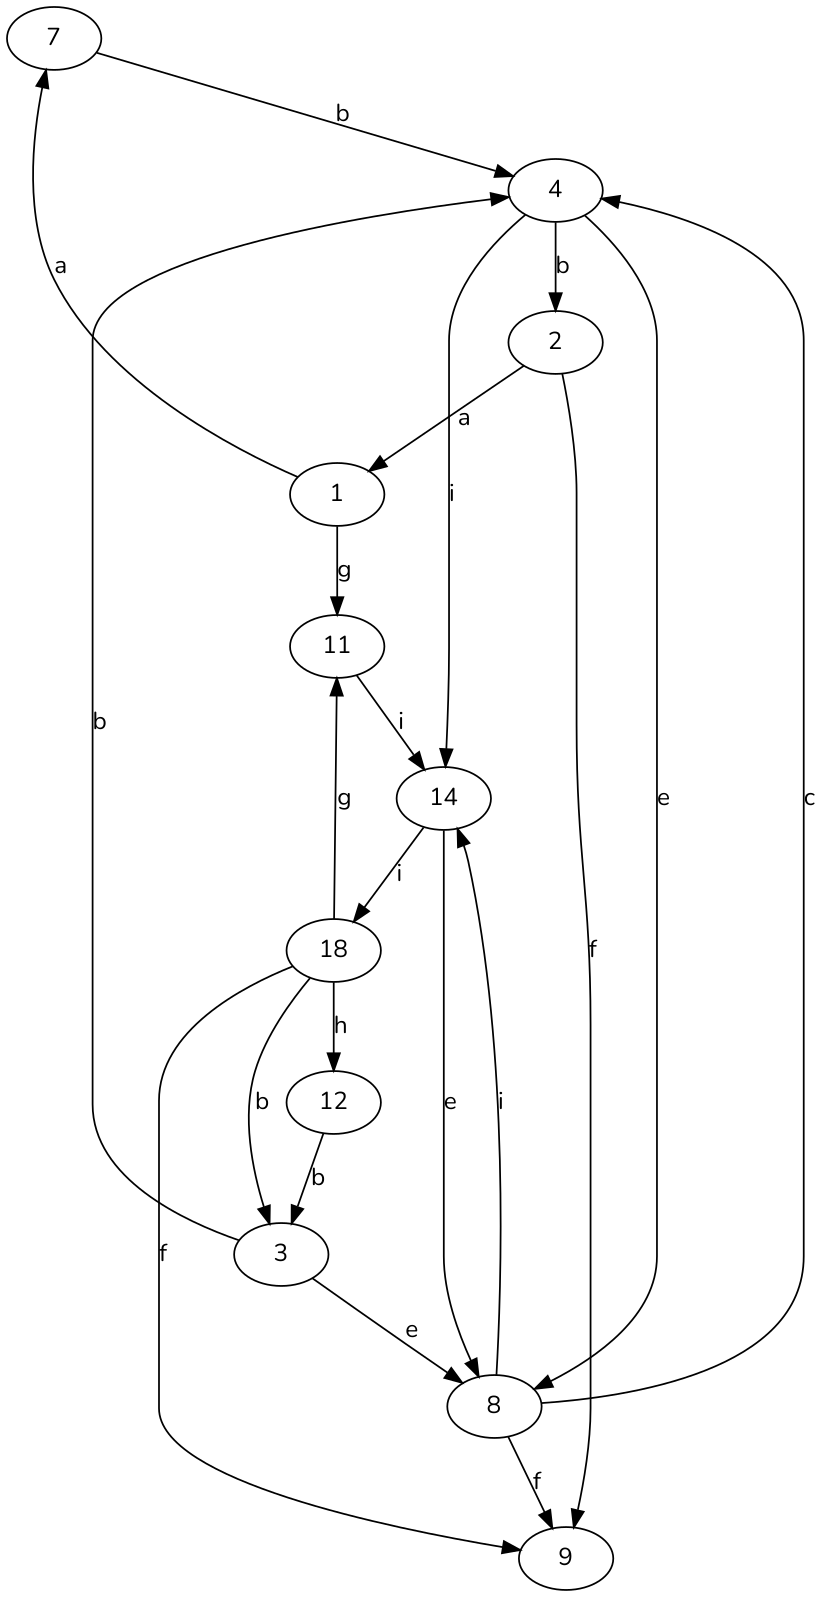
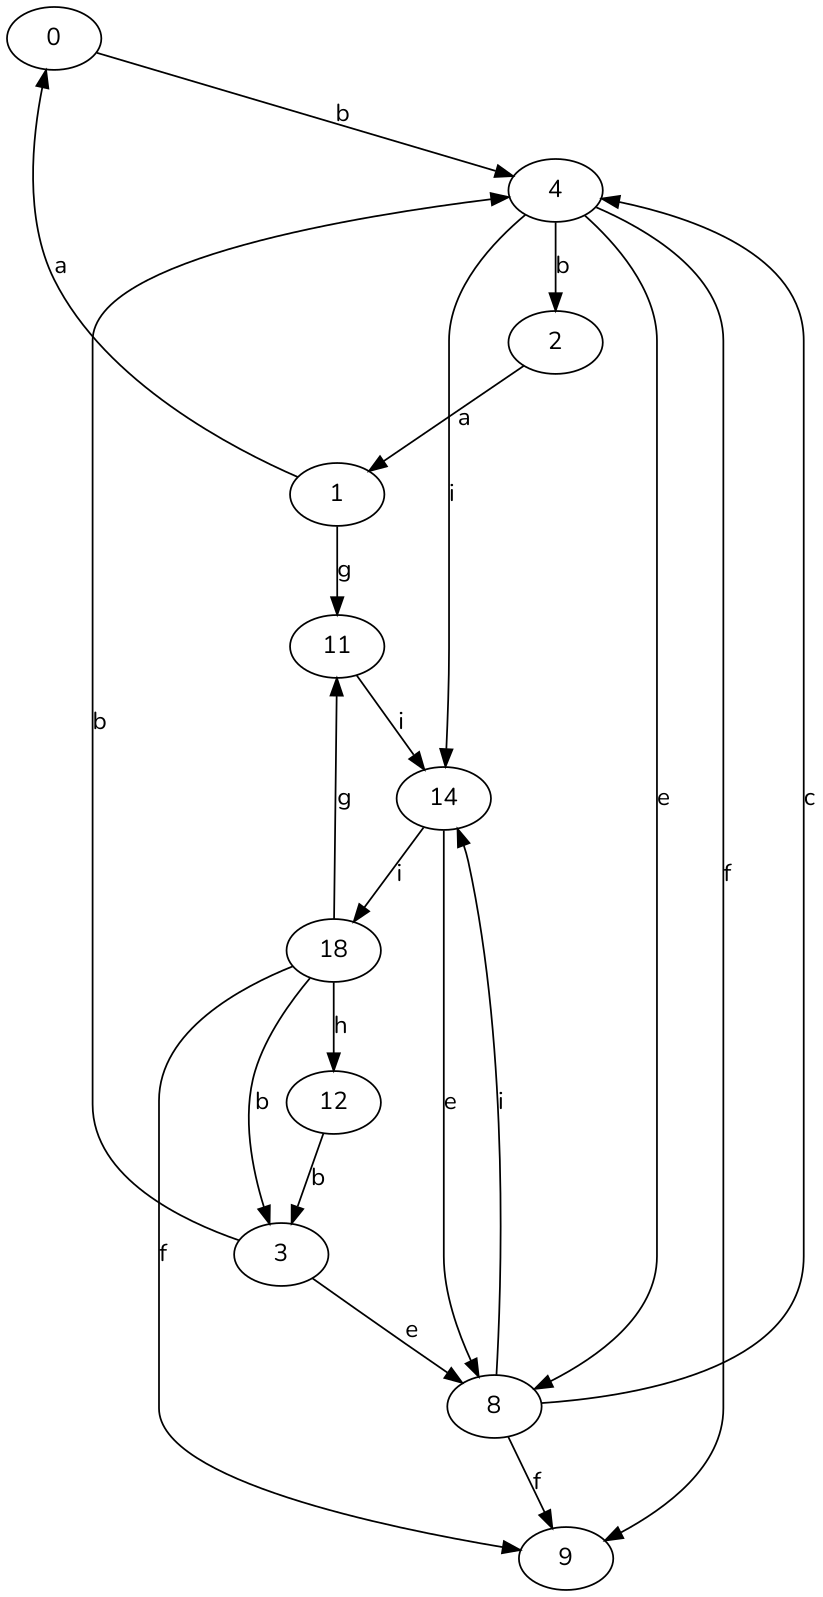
  strict digraph {
    fontname=Nunito
    node [fontname=Nunito]
    edge [fontname=Nunito]
-   0 [label=7]
+   0
    4
    2
    8
    9
    14
    1
    11
    3
    n10 [label=18]
    12
    0 -> 4 [label=b]
    4 -> 2 [label=b]
    4 -> 8 [label=e]
-   2 -> 9 [label=f]
+   4 -> 9 [label=f]
    4 -> 14 [label=i]
    2 -> 1 [label=a]
    8 -> 4 [label=c]
    8 -> 9 [label=f]
    8 -> 14 [label=i]
    14 -> 8 [label=e]
    14 -> n10 [label=i]
    1 -> 0 [label=a]
    1 -> 11 [label=g]
    11 -> 14 [label=i]
    3 -> 4 [label=b]
    3 -> 8 [label=e]
    n10 -> 9 [label=f]
    n10 -> 11 [label=g]
    n10 -> 3 [label=b]
    n10 -> 12 [label=h]
    12 -> 3 [label=b]
  }
